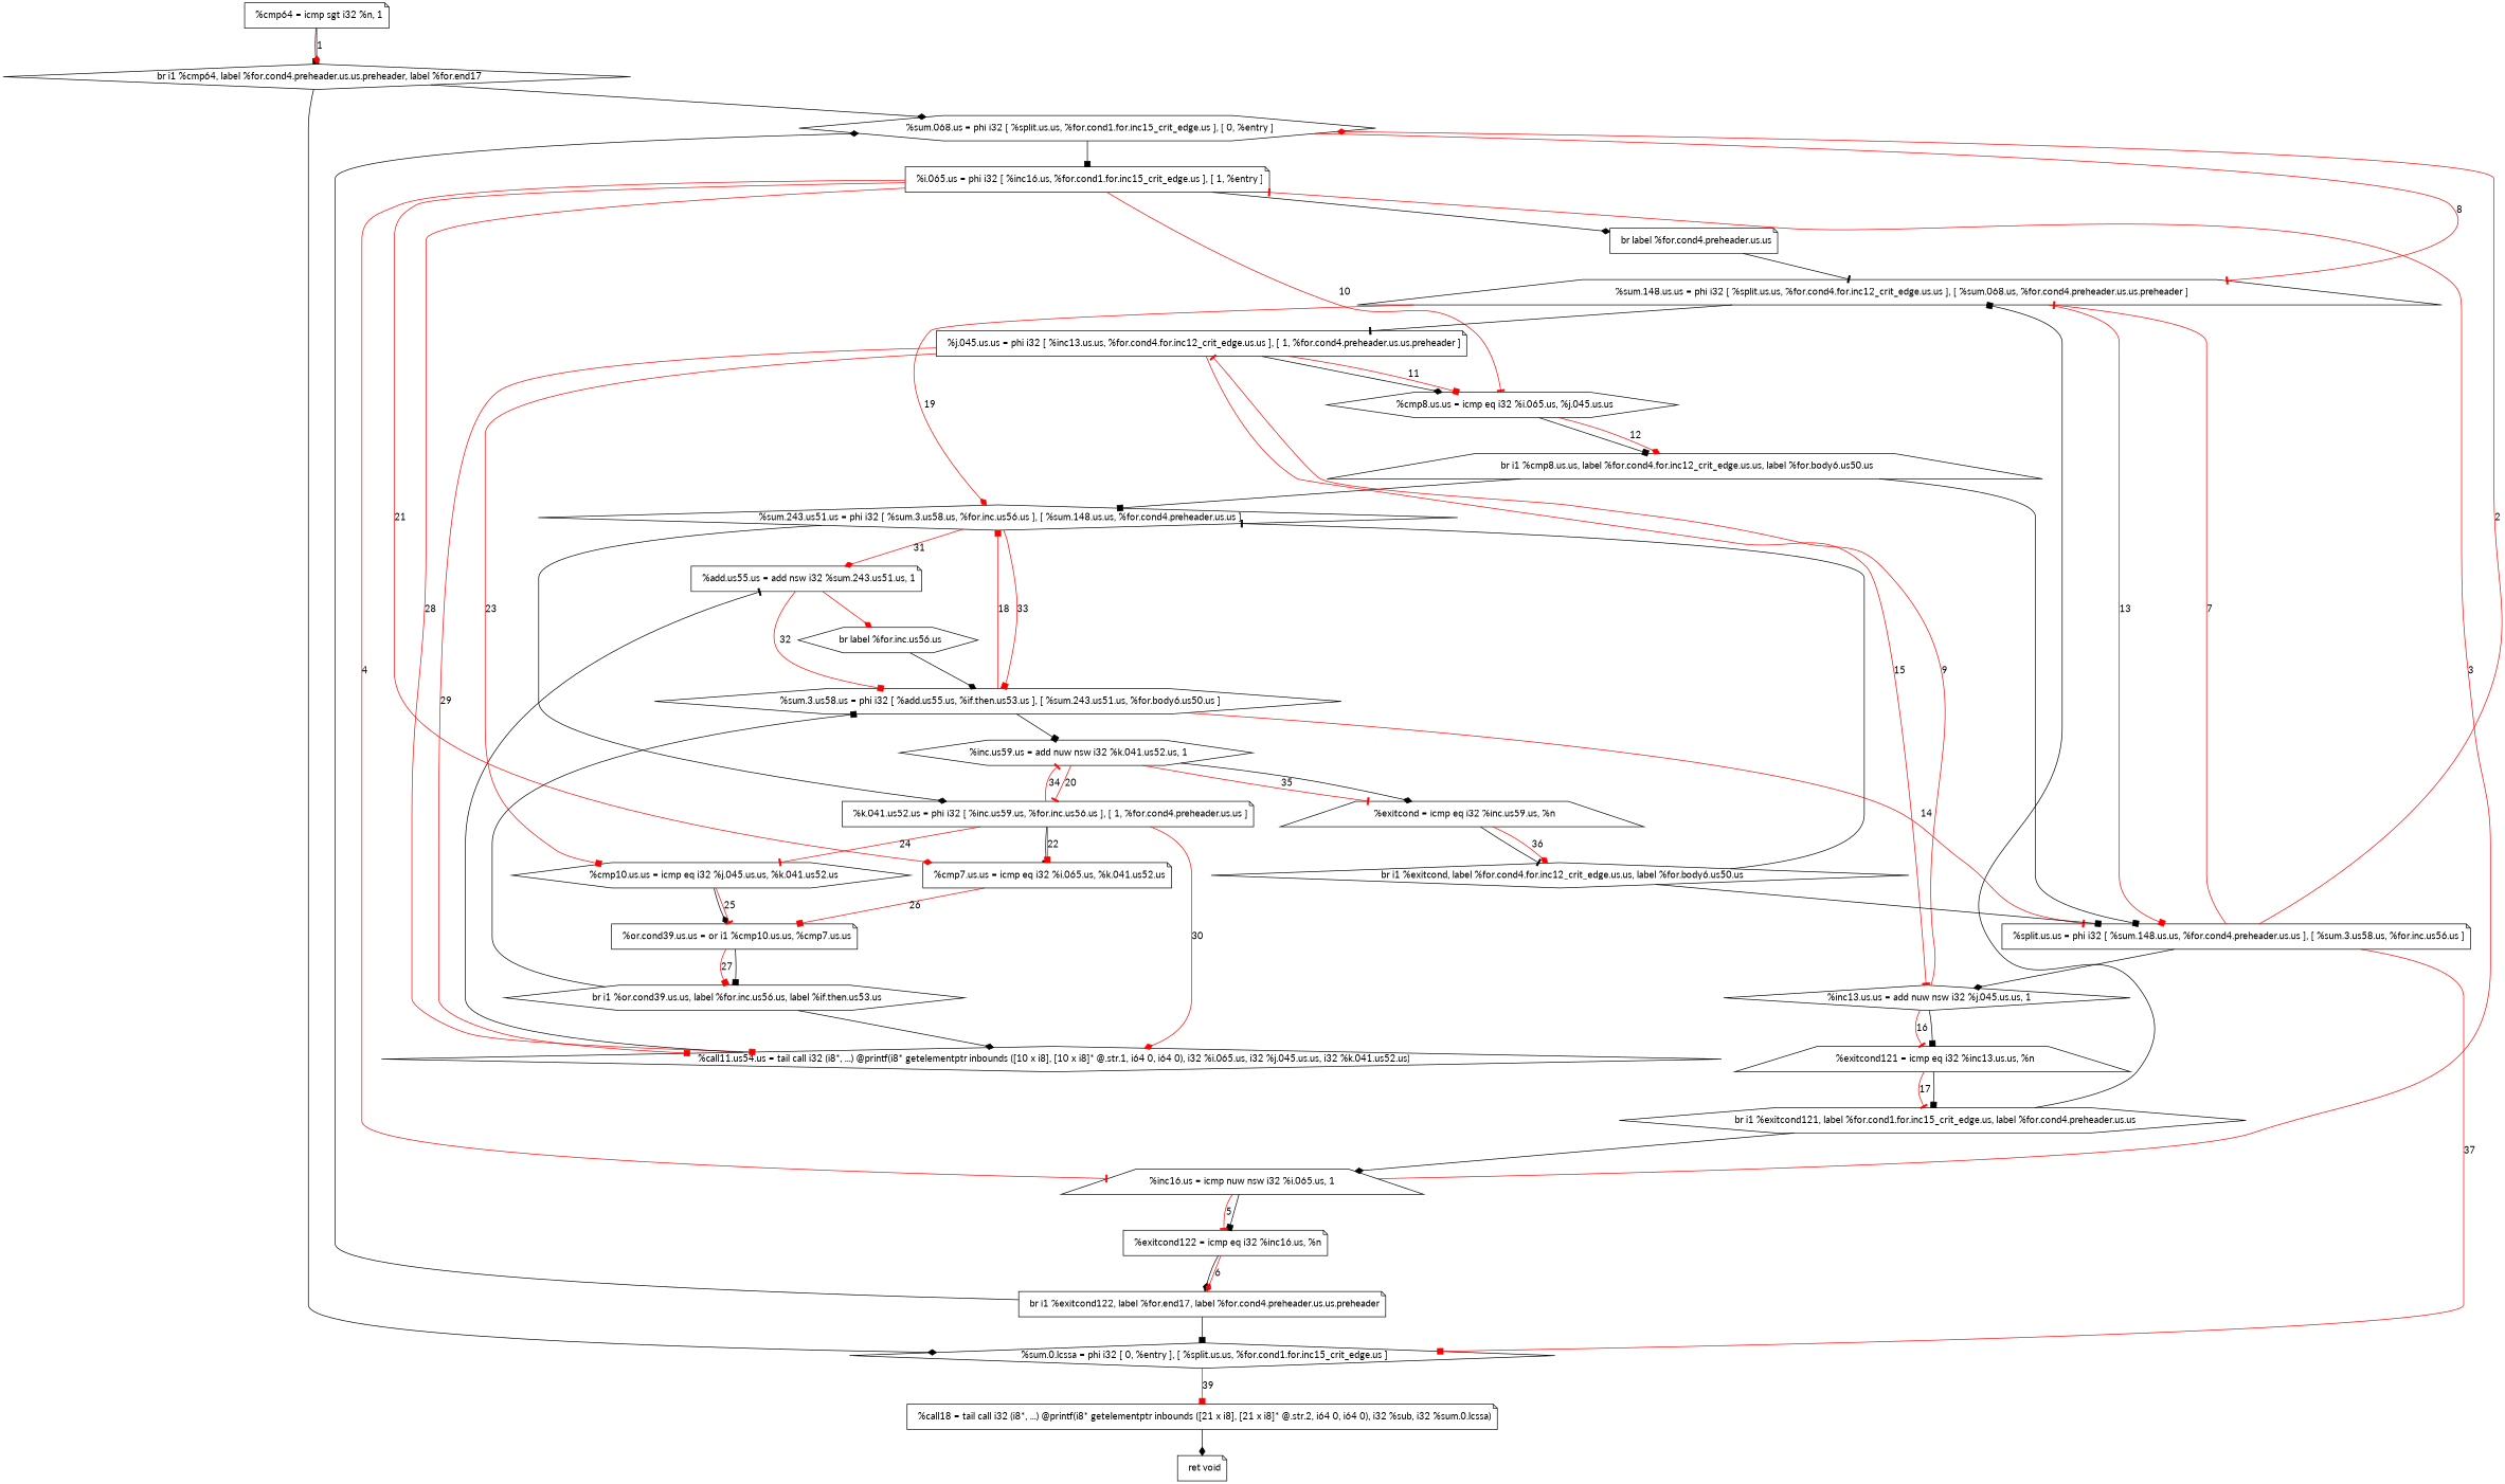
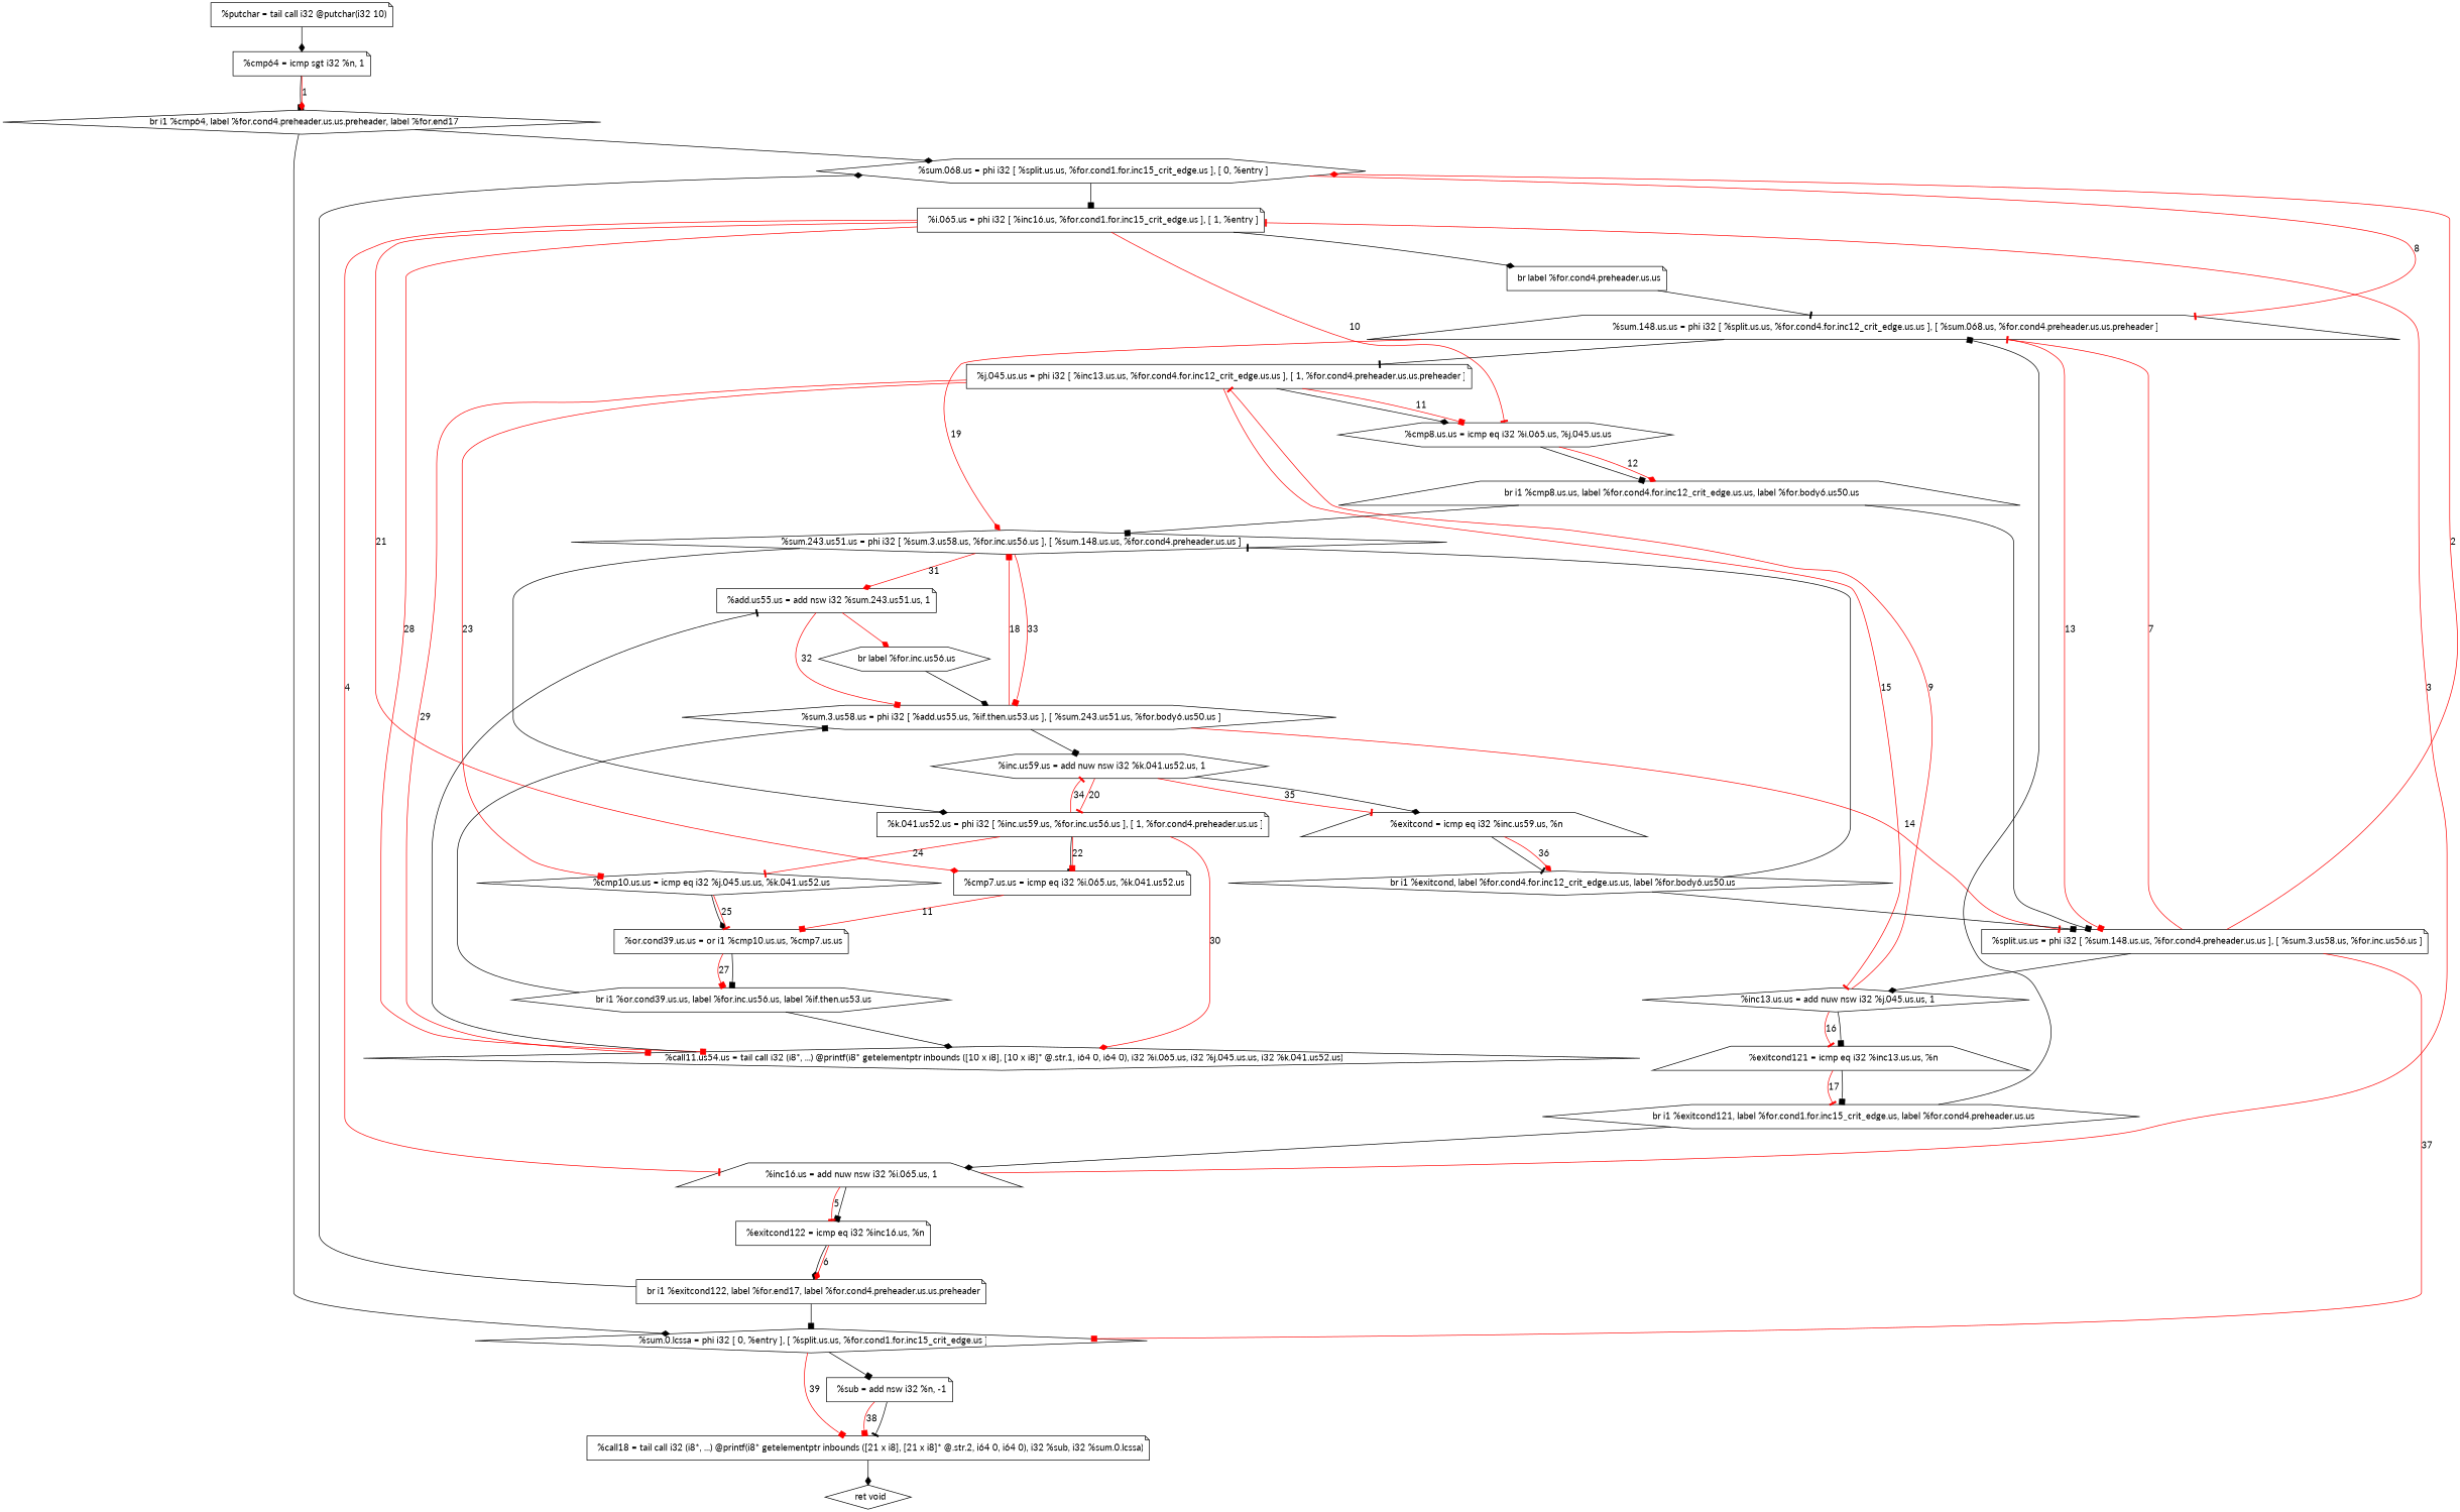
  digraph {
    fontname=Lato
    node [fontname=Lato shape=note]
    edge [arrowhead=box fontname=Lato color=red]
+   n1 [label="  %putchar = tail call i32 @putchar(i32 10)"]
    n2 [label="  %cmp64 = icmp sgt i32 %n, 1"]
    n3 [label="  br i1 %cmp64, label %for.cond4.preheader.us.us.preheader, label %for.end17" shape=diamond]
    n4 [label="  %sum.068.us = phi i32 [ %split.us.us, %for.cond1.for.inc15_crit_edge.us ], [ 0, %entry ]" shape=hexagon]
    n5 [label="  %sum.0.lcssa = phi i32 [ 0, %entry ], [ %split.us.us, %for.cond1.for.inc15_crit_edge.us ]" shape=diamond]
    n6 [label="  %i.065.us = phi i32 [ %inc16.us, %for.cond1.for.inc15_crit_edge.us ], [ 1, %entry ]"]
    n7 [label="  %sum.148.us.us = phi i32 [ %split.us.us, %for.cond4.for.inc12_crit_edge.us.us ], [ %sum.068.us, %for.cond4.preheader.us.us.preheader ]" shape=trapezium]
+   n8 [label="  %sub = add nsw i32 %n, -1"]
    n9 [label="  %call18 = tail call i32 (i8*, ...) @printf(i8* getelementptr inbounds ([21 x i8], [21 x i8]* @.str.2, i64 0, i64 0), i32 %sub, i32 %sum.0.lcssa)"]
    n10 [label="  br label %for.cond4.preheader.us.us"]
-   n11 [label="%inc16.us = icmp nuw nsw i32 %i.065.us, 1" shape=trapezium]
+   n11 [label="  %inc16.us = add nuw nsw i32 %i.065.us, 1" shape=trapezium]
    n12 [label="  %cmp8.us.us = icmp eq i32 %i.065.us, %j.045.us.us" shape=hexagon]
    n13 [label="  %cmp7.us.us = icmp eq i32 %i.065.us, %k.041.us52.us"]
    n14 [label="  %call11.us54.us = tail call i32 (i8*, ...) @printf(i8* getelementptr inbounds ([10 x i8], [10 x i8]* @.str.1, i64 0, i64 0), i32 %i.065.us, i32 %j.045.us.us, i32 %k.041.us52.us)" shape=diamond]
    n15 [label="  %j.045.us.us = phi i32 [ %inc13.us.us, %for.cond4.for.inc12_crit_edge.us.us ], [ 1, %for.cond4.preheader.us.us.preheader ]"]
    n16 [label="  %split.us.us = phi i32 [ %sum.148.us.us, %for.cond4.preheader.us.us ], [ %sum.3.us58.us, %for.inc.us56.us ]"]
    n17 [label="  %sum.243.us51.us = phi i32 [ %sum.3.us58.us, %for.inc.us56.us ], [ %sum.148.us.us, %for.cond4.preheader.us.us ]" shape=diamond]
    n18 [label="  %exitcond122 = icmp eq i32 %inc16.us, %n"]
    n19 [label="  br i1 %cmp8.us.us, label %for.cond4.for.inc12_crit_edge.us.us, label %for.body6.us50.us" shape=trapezium]
    n20 [label="  %or.cond39.us.us = or i1 %cmp10.us.us, %cmp7.us.us"]
    n21 [label="  %add.us55.us = add nsw i32 %sum.243.us51.us, 1"]
    n22 [label="  br i1 %exitcond122, label %for.end17, label %for.cond4.preheader.us.us.preheader"]
    n23 [label="  %inc13.us.us = add nuw nsw i32 %j.045.us.us, 1" shape=diamond]
-   n24 [label="  %cmp10.us.us = icmp eq i32 %j.045.us.us, %k.041.us52.us" shape=hexagon]
+   n24 [label="  %cmp10.us.us = icmp eq i32 %j.045.us.us, %k.041.us52.us" shape=diamond]
    n25 [label="  %k.041.us52.us = phi i32 [ %inc.us59.us, %for.inc.us56.us ], [ 1, %for.cond4.preheader.us.us ]"]
    n26 [label="  %sum.3.us58.us = phi i32 [ %add.us55.us, %if.then.us53.us ], [ %sum.243.us51.us, %for.body6.us50.us ]" shape=hexagon]
    n27 [label="  %exitcond121 = icmp eq i32 %inc13.us.us, %n" shape=trapezium]
    n28 [label="  br i1 %exitcond121, label %for.cond1.for.inc15_crit_edge.us, label %for.cond4.preheader.us.us" shape=hexagon]
    n29 [label="  %inc.us59.us = add nuw nsw i32 %k.041.us52.us, 1" shape=hexagon]
    n30 [label="  br label %for.inc.us56.us" shape=hexagon]
    n31 [label="  %exitcond = icmp eq i32 %inc.us59.us, %n" shape=trapezium]
    n32 [label="  br i1 %or.cond39.us.us, label %for.inc.us56.us, label %if.then.us53.us" shape=hexagon]
    n33 [label="  br i1 %exitcond, label %for.cond4.for.inc12_crit_edge.us.us, label %for.body6.us50.us" shape=diamond]
-   n34 [label="  ret void"]
+   n34 [label="  ret void" shape=diamond]
+   n1 -> n2 [arrowhead=diamond color=""]
    n2 -> n3 [color=""]
    n2 -> n3 [arrowhead=diamond label=1]
    n3 -> n4 [arrowhead=diamond color=""]
    n3 -> n5 [arrowhead=diamond color=""]
    n4 -> n6 [color=""]
    n4 -> n7 [arrowhead=tee label=8]
+   n5 -> n8 [color=""]
    n5 -> n9 [label=39]
    n6 -> n10 [arrowhead=diamond color=""]
    n6 -> n11 [arrowhead=tee label=4]
    n6 -> n12 [arrowhead=tee label=10]
    n6 -> n13 [arrowhead=diamond label=21]
    n6 -> n14 [label=28]
    n7 -> n15 [arrowhead=tee color=""]
    n7 -> n16 [label=13]
    n7 -> n17 [arrowhead=diamond label=19]
+   n8 -> n9 [arrowhead=tee color=""]
+   n8 -> n9 [label=38]
    n9 -> n34 [arrowhead=diamond color=""]
    n10 -> n7 [arrowhead=tee color=""]
    n11 -> n6 [arrowhead=tee label=3]
    n11 -> n18 [color=""]
    n11 -> n18 [arrowhead=tee label=5]
    n12 -> n19 [color=""]
    n12 -> n19 [arrowhead=diamond label=12]
-   n13 -> n20 [label=26]
+   n13 -> n20 [label=11]
    n14 -> n21 [arrowhead=tee color=""]
    n15 -> n12 [arrowhead=diamond color=""]
    n15 -> n12 [label=11]
    n15 -> n14 [label=29]
    n15 -> n23 [arrowhead=tee label=15]
    n15 -> n24 [label=23]
    n16 -> n4 [arrowhead=diamond label=2]
    n16 -> n5 [label=37]
    n16 -> n7 [arrowhead=tee label=7]
    n16 -> n23 [arrowhead=diamond color=""]
    n17 -> n21 [arrowhead=diamond label=31]
    n17 -> n25 [arrowhead=diamond color=""]
    n17 -> n26 [label=33]
    n18 -> n22 [arrowhead=diamond color=""]
    n18 -> n22 [arrowhead=diamond label=6]
    n19 -> n16 [color=""]
    n19 -> n17 [color=""]
    n20 -> n32 [color=""]
    n20 -> n32 [label=27]
    n21 -> n26 [label=32]
    n21 -> n30 [arrowhead=diamond]
    n22 -> n4 [arrowhead=diamond color=""]
    n22 -> n5 [color=""]
    n23 -> n15 [arrowhead=tee label=9]
    n23 -> n27 [color=""]
    n23 -> n27 [arrowhead=tee label=16]
    n24 -> n20 [arrowhead=diamond color=""]
    n24 -> n20 [arrowhead=tee label=25]
    n25 -> n13 [arrowhead=tee color=""]
    n25 -> n13 [label=22]
    n25 -> n14 [arrowhead=diamond label=30]
    n25 -> n24 [arrowhead=tee label=24]
    n25 -> n29 [arrowhead=tee label=34]
    n26 -> n16 [arrowhead=tee label=14]
    n26 -> n17 [label=18]
    n26 -> n29 [color=""]
    n27 -> n28 [color=""]
    n27 -> n28 [arrowhead=tee label=17]
    n28 -> n7 [color=""]
    n28 -> n11 [arrowhead=diamond color=""]
    n29 -> n25 [arrowhead=tee label=20]
    n29 -> n31 [arrowhead=diamond color=""]
    n29 -> n31 [arrowhead=tee label=35]
    n30 -> n26 [arrowhead=diamond color=""]
    n31 -> n33 [arrowhead=tee color=""]
    n31 -> n33 [arrowhead=diamond label=36]
    n32 -> n14 [arrowhead=diamond color=""]
    n32 -> n26 [color=""]
    n33 -> n16 [color=""]
    n33 -> n17 [arrowhead=tee color=""]
  }
